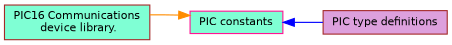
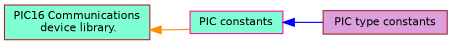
  digraph {
    fontname="DejaVu Sans"
    rankdir=LR
    node [color=brown fillcolor=aquamarine fontname="DejaVu Sans" fontsize=10 shape=record style=filled]
    edge [dir=back fontname="DejaVu Sans" fontsize=10 labelfontname=Helvetica labelfontsize=10 shape=plaintext style=solid]
    n1 [fontcolor=black height=0.2 label="PIC16 Communications\l device library." width=0.4]
    n2 [color=deeppink height=0.2 label="PIC constants" width=0.4]
-   n3 [fillcolor=plum height=0.2 label="PIC type definitions" width=0.4]
-   n2 -> n1 [color=darkorange]
+   n3 [fillcolor=plum height=0.2 label="PIC type constants" width=0.4]
+   n1 -> n2 [color=darkorange]
    n2 -> n3 [color=blue]
  }
